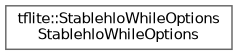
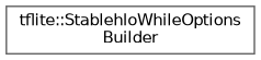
  digraph {
    rankdir=LR
-   n1 [color=grey40 fillcolor=white fontname=Helvetica fontsize=10 height=0.2 label="tflite::StablehloWhileOptions\lStablehloWhileOptions" shape=box style=filled width=0.4]
+   n1 [color=grey40 fillcolor=white fontname=Helvetica fontsize=10 height=0.2 label="tflite::StablehloWhileOptions\lBuilder" shape=box style=filled width=0.4]
  }
